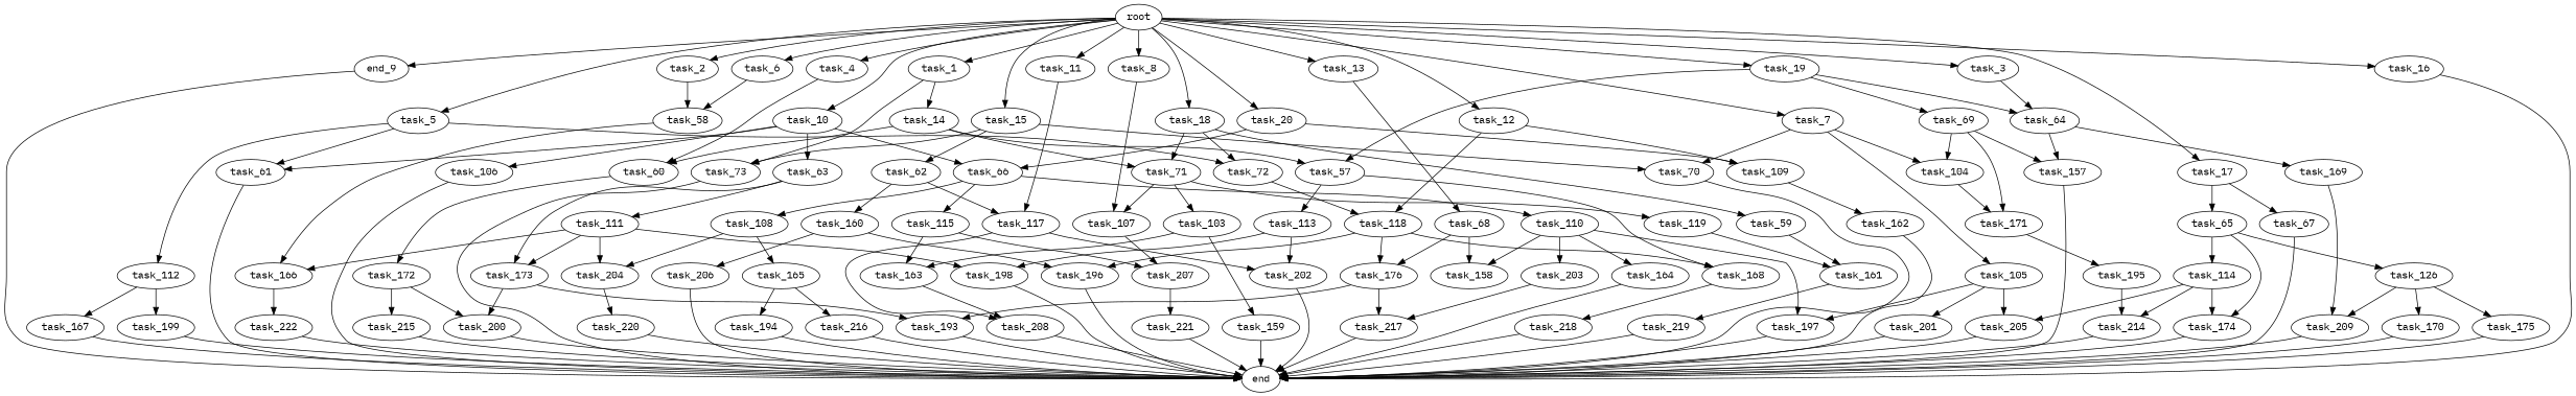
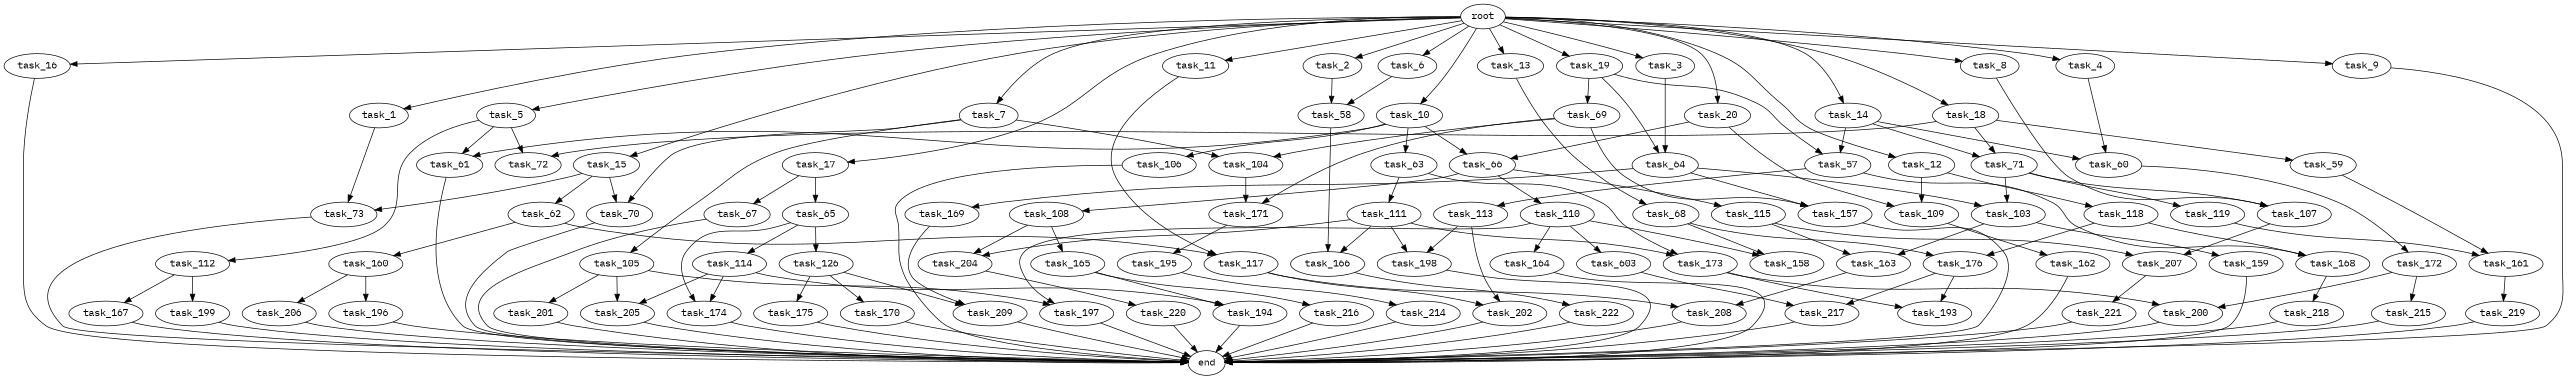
  digraph {
    fontname="IBM Plex Mono"
    node [fontname="IBM Plex Mono"]
    edge [fontname="IBM Plex Mono"]
    root
    task_1
    task_2
    task_3
    task_4
    task_5
    task_6
    task_7
    task_8
-   task_9 [label=end_9]
+   task_9
    task_10
    task_11
    task_12
    task_13
    task_14
    task_15
    task_16
    task_17
    task_18
    task_19
    task_20
    task_73
    task_58
    task_64
    task_60
    task_61
    task_72
    task_112
    task_70
    task_104
    task_105
    task_107
    end
    task_63
    task_66
    task_106
    task_117
    task_109
    task_118
    task_68
    task_57
    task_71
    task_62
    task_65
    task_67
    task_59
    task_69
    task_166
    task_103
    task_157
    task_169
    task_172
    task_167
    task_199
    task_171
    task_197
    task_201
    task_205
    task_207
    task_111
    task_173
    task_108
    task_110
    task_115
    task_202
    task_208
    task_162
    task_168
    task_176
    task_196
    task_158
    task_113
    task_119
    task_160
    task_114
    n76 [label=task_126]
    task_174
    task_161
    task_198
    task_218
    task_222
    task_219
    task_200
    task_215
    task_206
    task_204
    task_193
    task_159
    task_163
    task_209
    task_194
    task_170
    task_175
    task_165
    task_164
-   task_203
+   task_203 [label=task_603]
    task_217
    task_195
    task_221
    task_216
    task_220
    task_214
    root -> task_1
    root -> task_2
    root -> task_3
    root -> task_4
    root -> task_5
    root -> task_6
    root -> task_7
    root -> task_8
    root -> task_9
    root -> task_10
    root -> task_11
    root -> task_12
    root -> task_13
-   task_1 -> task_14
+   root -> task_14
    root -> task_15
    root -> task_16
    root -> task_17
    root -> task_18
    root -> task_19
    root -> task_20
    task_1 -> task_73
    task_2 -> task_58
    task_3 -> task_64
    task_4 -> task_60
    task_5 -> task_61
    task_5 -> task_72
    task_5 -> task_112
    task_6 -> task_58
    task_7 -> task_70
    task_7 -> task_104
    task_7 -> task_105
    task_8 -> task_107
    task_9 -> end
    task_10 -> task_61
    task_10 -> task_63
    task_10 -> task_66
    task_10 -> task_106
    task_11 -> task_117
    task_12 -> task_109
    task_12 -> task_118
    task_13 -> task_68
    task_14 -> task_60
    task_14 -> task_57
    task_14 -> task_71
    task_15 -> task_73
    task_15 -> task_70
    task_15 -> task_62
    task_16 -> end
    task_17 -> task_65
    task_17 -> task_67
    task_18 -> task_72
    task_18 -> task_71
    task_18 -> task_59
    task_19 -> task_64
    task_19 -> task_57
    task_19 -> task_69
    task_20 -> task_66
    task_20 -> task_109
    task_73 -> end
    task_58 -> task_166
+   task_64 -> task_103
    task_64 -> task_157
    task_64 -> task_169
    task_60 -> task_172
    task_61 -> end
-   task_72 -> task_118
    task_112 -> task_167
    task_112 -> task_199
    task_70 -> end
    task_104 -> task_171
    task_105 -> task_197
    task_105 -> task_201
    task_105 -> task_205
    task_107 -> task_207
    task_63 -> task_111
    task_63 -> task_173
    task_66 -> task_108
    task_66 -> task_110
    task_66 -> task_115
    task_106 -> end
    task_117 -> task_202
    task_117 -> task_208
    task_109 -> task_162
    task_118 -> task_168
    task_118 -> task_176
-   task_118 -> task_196
    task_68 -> task_176
    task_68 -> task_158
    task_57 -> task_168
    task_57 -> task_113
    task_71 -> task_107
    task_71 -> task_103
    task_71 -> task_119
    task_62 -> task_117
    task_62 -> task_160
    task_65 -> task_114
    task_65 -> n76
    task_65 -> task_174
    task_67 -> end
    task_59 -> task_161
    task_69 -> task_104
    task_69 -> task_157
    task_69 -> task_171
    task_166 -> task_222
    task_103 -> task_159
    task_103 -> task_163
    task_157 -> end
    task_169 -> task_209
    task_172 -> task_200
    task_172 -> task_215
    task_167 -> end
    task_199 -> end
    task_171 -> task_195
    task_197 -> end
    task_201 -> end
    task_205 -> end
    task_207 -> task_221
    task_111 -> task_166
    task_111 -> task_173
    task_111 -> task_198
    task_111 -> task_204
    task_173 -> task_200
    task_173 -> task_193
    task_108 -> task_204
    task_108 -> task_165
    task_110 -> task_197
    task_110 -> task_158
    task_110 -> task_164
    task_110 -> task_203
    task_115 -> task_207
    task_115 -> task_163
    task_202 -> end
    task_208 -> end
    task_162 -> end
    task_168 -> task_218
    task_176 -> task_193
    task_176 -> task_217
    task_196 -> end
    task_113 -> task_202
    task_113 -> task_198
    task_119 -> task_161
    task_160 -> task_196
    task_160 -> task_206
    task_114 -> task_205
    task_114 -> task_174
-   task_114 -> task_214
+   task_114 -> task_194
    n76 -> task_209
    n76 -> task_170
    n76 -> task_175
    task_174 -> end
    task_161 -> task_219
    task_198 -> end
    task_218 -> end
    task_222 -> end
    task_219 -> end
    task_200 -> end
    task_215 -> end
    task_206 -> end
    task_204 -> task_220
-   task_193 -> end
    task_159 -> end
    task_163 -> task_208
    task_209 -> end
    task_194 -> end
    task_170 -> end
    task_175 -> end
    task_165 -> task_194
    task_165 -> task_216
    task_164 -> end
    task_203 -> task_217
    task_217 -> end
    task_195 -> task_214
    task_221 -> end
    task_216 -> end
    task_220 -> end
    task_214 -> end
  }
